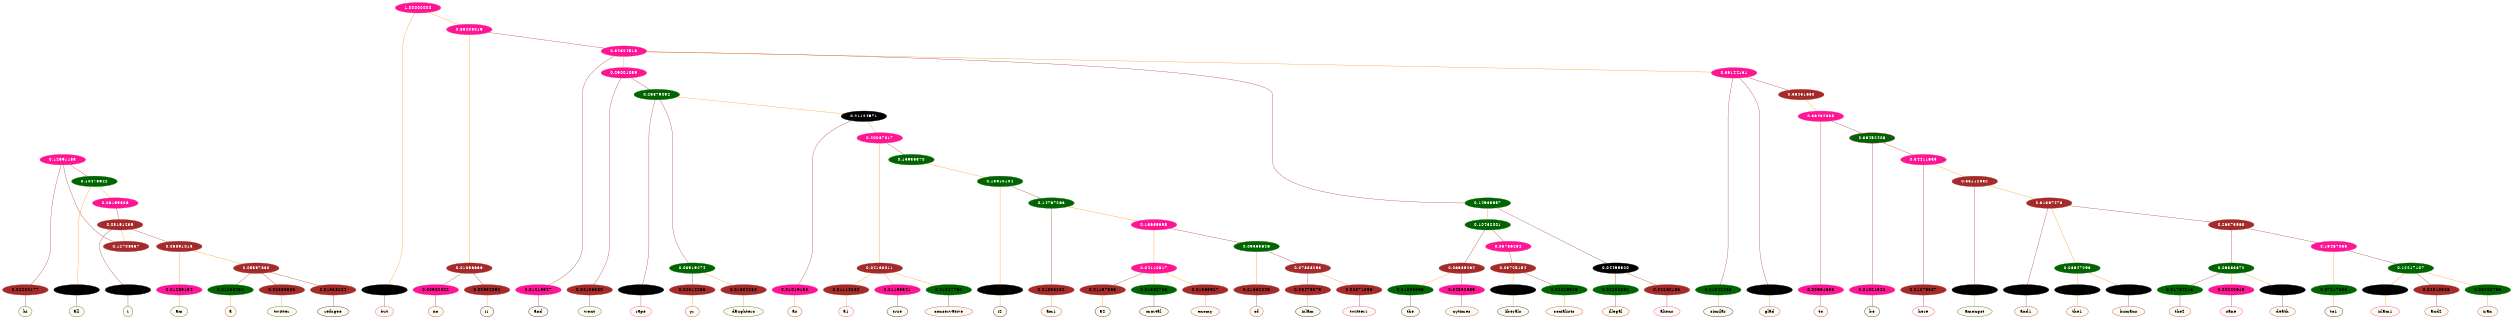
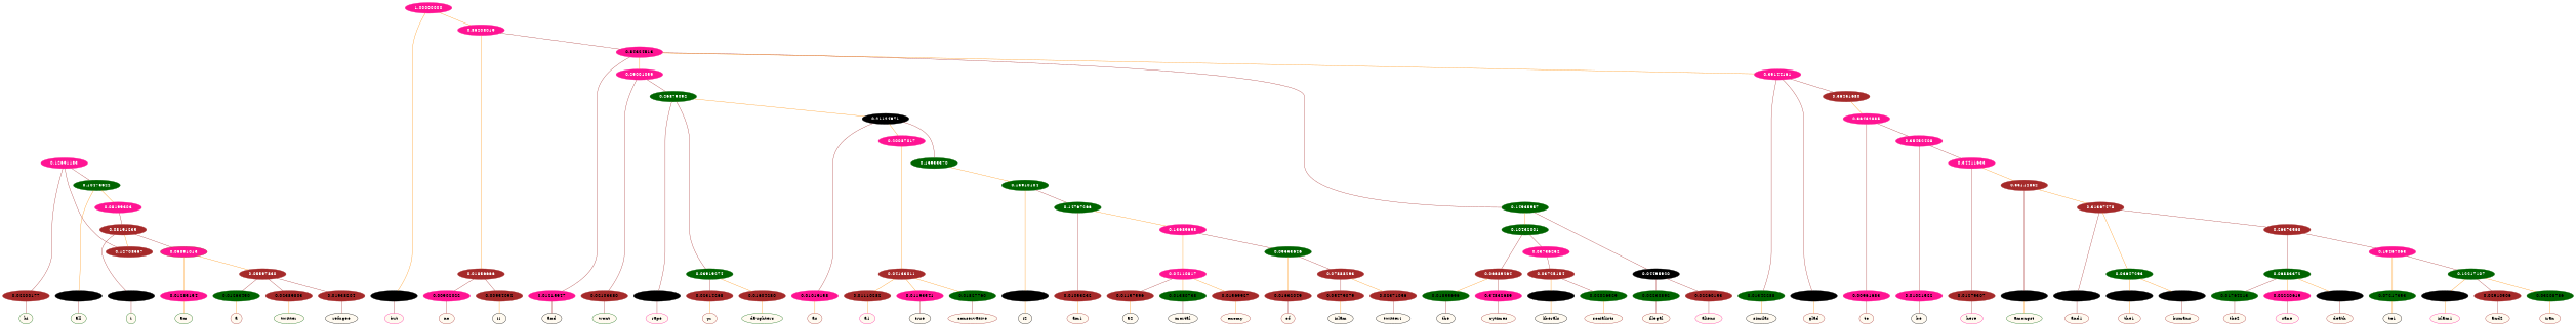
  graph {
    node [color=brown format=png nodesep=0.001 ordering=out overlap_scaling=0.01 ranksep=0.001 style=filled]
    edge [color=brown]
    n1 [color=darkgreen fillcolor=floralwhite height=0.15 label=hi style="filled,solid" width=0.15]
    n2 [color=darkgreen fillcolor=floralwhite height=0.15 label=all style="filled,solid" width=0.15]
    n3 [color=darkgreen fillcolor=floralwhite height=0.15 label=i style="filled,solid" width=0.15]
    n4 [color=darkgreen fillcolor=floralwhite height=0.15 label=am style="filled,solid" width=0.15]
    n5 [fillcolor=floralwhite height=0.15 label=a style="filled,solid" width=0.15]
    n6 [color=darkgreen fillcolor=floralwhite height=0.15 label=twitter style="filled,solid" width=0.15]
    n7 [color=black fillcolor=floralwhite height=0.15 label=refugee style="filled,solid" width=0.15]
    n8 [color=deeppink fillcolor=floralwhite height=0.15 label=but style="filled,solid" width=0.15]
    n9 [fillcolor=floralwhite height=0.15 label=no style="filled,solid" width=0.15]
    n10 [color=black fillcolor=floralwhite height=0.15 label=i1 style="filled,solid" width=0.15]
    n11 [color=darkgreen fillcolor=floralwhite height=0.15 label=wont style="filled,solid" width=0.15]
    n12 [color=deeppink fillcolor=floralwhite height=0.15 label=rape style="filled,solid" width=0.15]
    n13 [fillcolor=floralwhite height=0.15 label=yr style="filled,solid" width=0.15]
    n14 [color=darkgreen fillcolor=floralwhite height=0.15 label=daughters style="filled,solid" width=0.15]
    n15 [fillcolor=floralwhite height=0.15 label=as style="filled,solid" width=0.15]
    n16 [color=deeppink fillcolor=floralwhite height=0.15 label=a1 style="filled,solid" width=0.15]
    n17 [color=black fillcolor=floralwhite height=0.15 label=true style="filled,solid" width=0.15]
    n18 [fillcolor=floralwhite height=0.15 label=conservative style="filled,solid" width=0.15]
    n19 [color=black fillcolor=floralwhite height=0.15 label=i2 style="filled,solid" width=0.15]
    n20 [fillcolor=floralwhite height=0.15 label=am1 style="filled,solid" width=0.15]
    n21 [color=black fillcolor=floralwhite height=0.15 label=a2 style="filled,solid" width=0.15]
    n22 [color=black fillcolor=floralwhite height=0.15 label=mortal style="filled,solid" width=0.15]
    n23 [fillcolor=floralwhite height=0.15 label=enemy style="filled,solid" width=0.15]
    n24 [fillcolor=floralwhite height=0.15 label=of style="filled,solid" width=0.15]
    n25 [color=black fillcolor=floralwhite height=0.15 label=islam style="filled,solid" width=0.15]
-   n26 [color=deeppink fillcolor=floralwhite height=0.15 label=twitter1 style="filled,solid" width=0.15]
+   n26 [color=black fillcolor=floralwhite height=0.15 label=twitter1 style="filled,solid" width=0.15]
    n27 [color=black fillcolor=floralwhite height=0.15 label=the style="filled,solid" width=0.15]
    n28 [fillcolor=floralwhite height=0.15 label=nytimes style="filled,solid" width=0.15]
    n29 [color=black fillcolor=floralwhite height=0.15 label=liberals style="filled,solid" width=0.15]
    n30 [fillcolor=floralwhite height=0.15 label=socialists style="filled,solid" width=0.15]
    n31 [fillcolor=floralwhite height=0.15 label=illegal style="filled,solid" width=0.15]
    n32 [color=deeppink fillcolor=floralwhite height=0.15 label=aliens style="filled,solid" width=0.15]
    n33 [color=black fillcolor=floralwhite height=0.15 label=and style="filled,solid" width=0.15]
    n34 [color=black fillcolor=floralwhite height=0.15 label=similar style="filled,solid" width=0.15]
    n35 [fillcolor=floralwhite height=0.15 label=glad style="filled,solid" width=0.15]
    n36 [fillcolor=floralwhite height=0.15 label=to style="filled,solid" width=0.15]
    n37 [color=black fillcolor=floralwhite height=0.15 label=be style="filled,solid" width=0.15]
    n38 [color=deeppink fillcolor=floralwhite height=0.15 label=here style="filled,solid" width=0.15]
    n39 [color=darkgreen fillcolor=floralwhite height=0.15 label=amongst style="filled,solid" width=0.15]
    n40 [fillcolor=floralwhite height=0.15 label=the1 style="filled,solid" width=0.15]
    n41 [fillcolor=floralwhite height=0.15 label=humans style="filled,solid" width=0.15]
    n42 [fillcolor=floralwhite height=0.15 label=and1 style="filled,solid" width=0.15]
    n43 [fillcolor=floralwhite height=0.15 label=the2 style="filled,solid" width=0.15]
    n44 [color=deeppink fillcolor=floralwhite height=0.15 label=sane style="filled,solid" width=0.15]
    n45 [fillcolor=floralwhite height=0.15 label=death style="filled,solid" width=0.15]
    n46 [color=black fillcolor=floralwhite height=0.15 label=to1 style="filled,solid" width=0.15]
    n47 [color=deeppink fillcolor=floralwhite height=0.15 label=islam1 style="filled,solid" width=0.15]
    n48 [fillcolor=floralwhite height=0.15 label=and2 style="filled,solid" width=0.15]
    n49 [fillcolor=floralwhite height=0.15 label=iran style="filled,solid" width=0.15]
    n50 [fontcolor=black height=0.15 label=0.02200177 width=0.15]
    n51 [color=black fontcolor=black height=0.15 label=0.02259934 width=0.15]
    n52 [color=black fontcolor=black height=0.15 label=0.01292155 width=0.15]
    n53 [color=deeppink fontcolor=black height=0.15 label=0.01285154 width=0.15]
    n54 [color=darkgreen fontcolor=black height=0.15 label=0.01263450 width=0.15]
    n55 [fontcolor=black height=0.15 label=0.02389803 width=0.15]
    n56 [fontcolor=black height=0.15 label=0.01938204 width=0.15]
    n57 [color=black fontcolor=black height=0.15 label=0.01052320 width=0.15]
    n58 [color=deeppink fontcolor=black height=0.15 label=0.00902022 width=0.15]
    n59 [fontcolor=black height=0.15 label=0.00954092 width=0.15]
    n60 [fontcolor=black height=0.15 label=0.02103380 width=0.15]
    n61 [color=black fontcolor=black height=0.15 label=0.01815961 width=0.15]
    n62 [fontcolor=black height=0.15 label=0.02314268 width=0.15]
    n63 [fontcolor=black height=0.15 label=0.01604280 width=0.15]
    n64 [color=deeppink fontcolor=black height=0.15 label=0.01019158 width=0.15]
    n65 [fontcolor=black height=0.15 label=0.01110282 width=0.15]
    n66 [color=deeppink fontcolor=black height=0.15 label=0.01193541 width=0.15]
    n67 [color=darkgreen fontcolor=black height=0.15 label=0.01827760 width=0.15]
    n68 [color=black fontcolor=black height=0.15 label=0.01119572 width=0.15]
    n69 [fontcolor=black height=0.15 label=0.01053232 width=0.15]
    n70 [fontcolor=black height=0.15 label=0.01157596 width=0.15]
    n71 [color=darkgreen fontcolor=black height=0.15 label=0.01380738 width=0.15]
    n72 [fontcolor=black height=0.15 label=0.01569927 width=0.15]
    n73 [fontcolor=black height=0.15 label=0.01632049 width=0.15]
    n74 [fontcolor=black height=0.15 label=0.05479079 width=0.15]
    n75 [fontcolor=black height=0.15 label=0.02371056 width=0.15]
    n76 [color=darkgreen fontcolor=black height=0.15 label=0.01855696 width=0.15]
    n77 [color=deeppink fontcolor=black height=0.15 label=0.34832689 width=0.15]
    n78 [color=black fontcolor=black height=0.15 label=0.01687527 width=0.15]
    n79 [color=darkgreen fontcolor=black height=0.15 label=0.02026529 width=0.15]
    n80 [color=darkgreen fontcolor=black height=0.15 label=0.02230892 width=0.15]
    n81 [fontcolor=black height=0.15 label=0.02260153 width=0.15]
    n82 [color=deeppink fontcolor=black height=0.15 label=0.01215947 width=0.15]
    n83 [color=darkgreen fontcolor=black height=0.15 label=0.01342288 width=0.15]
    n84 [color=black fontcolor=black height=0.15 label=0.01331209 width=0.15]
    n85 [color=deeppink fontcolor=black height=0.15 label=0.00961683 width=0.15]
    n86 [color=deeppink fontcolor=black height=0.15 label=0.01021522 width=0.15]
    n87 [fontcolor=black height=0.15 label=0.01279307 width=0.15]
    n88 [color=black fontcolor=black height=0.15 label=0.01725697 width=0.15]
    n89 [color=black fontcolor=black height=0.15 label=0.01216137 width=0.15]
    n90 [color=black fontcolor=black height=0.15 label=0.02423834 width=0.15]
    n91 [color=black fontcolor=black height=0.15 label=0.01324484 width=0.15]
    n92 [color=darkgreen fontcolor=black height=0.15 label=0.01764213 width=0.15]
    n93 [color=deeppink fontcolor=black height=0.15 label=0.02220619 width=0.15]
    n94 [color=black fontcolor=black height=0.15 label=0.02896910 width=0.15]
    n95 [color=darkgreen fontcolor=black height=0.15 label=0.07217353 width=0.15]
    n96 [color=black fontcolor=black height=0.15 label=0.06052452 width=0.15]
    n97 [fontcolor=black height=0.15 label=0.02910506 width=0.15]
    n98 [color=darkgreen fontcolor=black height=0.15 label=0.03208786 width=0.15]
    n99 [color=deeppink fontcolor=grey99 height=0.15 label=1.00000000 width=0.15]
    n100 [color=deeppink fontcolor=grey99 height=0.15 label=0.86208019 width=0.15]
    n101 [fontcolor=grey99 height=0.15 label=0.12708567 width=0.15]
    n102 [color=deeppink fontcolor=grey99 height=0.15 label=0.12691183 width=0.15]
    n103 [fontcolor=grey99 height=0.15 label=0.01856666 width=0.15]
-   n104 [color=deeppink fontcolor=grey99 height=0.15 label=0.84324513 width=0.15]
+   n104 [color=deeppink fontcolor=black height=0.15 label=0.84324513 width=0.15]
    n105 [color=darkgreen fontcolor=grey99 height=0.15 label=0.10473622 width=0.15]
    n106 [color=deeppink fontcolor=grey99 height=0.15 label=0.29001059 width=0.15]
    n107 [color=darkgreen fontcolor=grey99 height=0.15 label=0.14935957 width=0.15]
    n108 [color=deeppink fontcolor=grey99 height=0.15 label=0.39144161 width=0.15]
    n109 [color=deeppink fontcolor=grey99 height=0.15 label=0.08199303 width=0.15]
    n110 [color=darkgreen fontcolor=grey99 height=0.15 label=0.26879092 width=0.15]
    n111 [color=darkgreen fontcolor=grey99 height=0.15 label=0.10432001 width=0.15]
    n112 [color=black fontcolor=grey99 height=0.15 label=0.04495920 width=0.15]
    n113 [fontcolor=grey99 height=0.15 label=0.36451680 width=0.15]
    n114 [fontcolor=grey99 height=0.15 label=0.08191235 width=0.15]
    n115 [color=darkgreen fontcolor=grey99 height=0.15 label=0.03919274 width=0.15]
    n116 [color=black fontcolor=grey99 height=0.15 label=0.21124971 width=0.15]
    n117 [fontcolor=grey99 height=0.15 label=0.06689264 width=0.15]
    n118 [color=deeppink fontcolor=grey99 height=0.15 label=0.03736252 width=0.15]
    n119 [color=deeppink fontcolor=grey99 height=0.15 label=0.36432885 width=0.15]
-   n120 [fontcolor=grey99 height=0.15 label=0.06891013 width=0.15]
+   n120 [fontcolor=grey99 height=0.15 label=0.06891013 width=0.15 fillcolor=deeppink]
    n121 [color=deeppink fontcolor=grey99 height=0.15 label=0.20087017 width=0.15]
    n122 [fontcolor=grey99 height=0.15 label=0.03725154 width=0.15]
-   n123 [color=deeppink fontcolor=grey99 height=0.15 label=0.35452408 width=0.15 fillcolor=darkgreen]
+   n123 [color=deeppink fontcolor=grey99 height=0.15 label=0.35452408 width=0.15]
    n124 [fontcolor=grey99 height=0.15 label=0.05597830 width=0.15]
    n125 [fontcolor=grey99 height=0.15 label=0.04133011 width=0.15]
    n126 [color=darkgreen fontcolor=grey99 height=0.15 label=0.15933370 width=0.15]
    n127 [color=deeppink fontcolor=grey99 height=0.15 label=0.34411633 width=0.15]
    n128 [color=darkgreen fontcolor=grey99 height=0.15 label=0.15910104 width=0.15]
    n129 [fontcolor=grey99 height=0.15 label=0.33112852 width=0.15]
    n130 [color=darkgreen fontcolor=grey99 height=0.15 label=0.14767266 width=0.15]
    n131 [fontcolor=grey99 height=0.15 label=0.31367478 width=0.15]
    n132 [color=deeppink fontcolor=grey99 height=0.15 label=0.13689698 width=0.15]
    n133 [color=darkgreen fontcolor=grey99 height=0.15 label=0.03647293 width=0.15]
    n134 [fontcolor=grey99 height=0.15 label=0.26373568 width=0.15]
    n135 [color=deeppink fontcolor=grey99 height=0.15 label=0.04110817 width=0.15]
    n136 [color=darkgreen fontcolor=grey99 height=0.15 label=0.09553646 width=0.15]
    n137 [color=darkgreen fontcolor=grey99 height=0.15 label=0.06883372 width=0.15]
    n138 [color=deeppink fontcolor=grey99 height=0.15 label=0.19467063 width=0.15]
    n139 [fontcolor=grey99 height=0.15 label=0.07888293 width=0.15]
    n140 [color=darkgreen fontcolor=grey99 height=0.15 label=0.12217107 width=0.15]
    subgraph sub_1 {
      rank=same
      n1
      n2
      n3
      n4
      n5
      n6
      n7
      n8
      n9
      n10
      n11
      n12
      n13
      n14
      n15
      n16
      n17
      n18
      n19
      n20
      n21
      n22
      n23
      n24
      n25
      n26
      n27
      n28
      n29
      n30
      n31
      n32
      n33
      n34
      n35
      n36
      n37
      n38
      n39
      n40
      n41
      n42
      n43
      n44
      n45
      n46
      n47
      n48
      n49
    }
    subgraph sub_2 {
      rank=same
      n50
      n51
      n52
      n53
      n54
      n55
      n56
      n57
      n58
      n59
      n60
      n61
      n62
      n63
      n64
      n65
      n66
      n67
      n68
      n69
      n70
      n71
      n72
      n73
      n74
      n75
      n76
      n77
      n78
      n79
      n80
      n81
      n82
      n83
      n84
      n85
      n86
      n87
      n88
      n89
      n90
      n91
      n92
      n93
      n94
      n95
      n96
      n97
      n98
    }
    n50 -- n1
    n51 -- n2
    n52 -- n3
    n53 -- n4 [color=darkorange]
    n54 -- n5 [color=darkorange]
    n55 -- n6 [color=darkorange]
    n56 -- n7
    n57 -- n8
    n58 -- n9
    n59 -- n10 [color=darkorange]
    n60 -- n11
    n61 -- n12
    n62 -- n13 [color=darkorange]
    n63 -- n14 [color=darkorange]
    n64 -- n15 [color=darkorange]
    n65 -- n16 [color=darkorange]
    n66 -- n17
    n67 -- n18
    n68 -- n19 [color=darkorange]
    n69 -- n20 [color=darkorange]
    n70 -- n21 [color=darkorange]
    n71 -- n22
    n72 -- n23 [color=darkorange]
    n73 -- n24
    n74 -- n25 [color=darkorange]
    n75 -- n26
    n76 -- n27
    n77 -- n28
    n78 -- n29 [color=darkorange]
    n79 -- n30 [color=darkorange]
    n80 -- n31
    n81 -- n32
    n82 -- n33
    n83 -- n34 [color=darkorange]
    n84 -- n35 [color=darkorange]
    n85 -- n36
    n86 -- n37
    n87 -- n38
    n88 -- n39 [color=darkorange]
    n89 -- n40 [color=darkorange]
    n90 -- n41
    n91 -- n42
    n92 -- n43
    n93 -- n44
    n94 -- n45
    n95 -- n46 [color=darkorange]
    n96 -- n47 [color=darkorange]
    n97 -- n48
    n98 -- n49 [color=darkorange]
    n99 -- n57 [color=darkorange]
    n99 -- n100 [color=darkorange]
    n100 -- n103 [color=darkorange]
    n100 -- n104
    n101 -- n102
    n102 -- n50
    n102 -- n105
    n103 -- n58
    n103 -- n59
    n104 -- n82
    n104 -- n106 [color=darkorange]
    n104 -- n107
    n104 -- n108 [color=darkorange]
    n105 -- n51 [color=darkorange]
    n105 -- n109 [color=darkorange]
    n106 -- n60
    n106 -- n110
    n107 -- n111 [color=darkorange]
    n107 -- n112
    n108 -- n83
    n108 -- n84
    n108 -- n113
    n109 -- n114
    n110 -- n61
    n110 -- n115
    n110 -- n116 [color=darkorange]
    n111 -- n117
    n111 -- n118
    n112 -- n80
    n112 -- n81
    n113 -- n119 [color=darkorange]
    n114 -- n52
    n114 -- n101 [color=darkorange]
    n114 -- n120
    n115 -- n62
    n115 -- n63 [color=darkorange]
    n116 -- n64
    n116 -- n121 [color=darkorange]
    n117 -- n76 [color=darkorange]
    n117 -- n77
    n118 -- n122
    n119 -- n85
    n119 -- n123
    n120 -- n53 [color=darkorange]
    n120 -- n124 [color=darkorange]
    n121 -- n125 [color=darkorange]
-   n121 -- n126
+   n116 -- n126
    n122 -- n78 [color=darkorange]
    n122 -- n79
    n123 -- n86
    n123 -- n127
    n124 -- n54
    n124 -- n55
    n124 -- n56
    n125 -- n65 [color=darkorange]
    n125 -- n66 [color=darkorange]
    n125 -- n67 [color=darkorange]
    n126 -- n128 [color=darkorange]
    n127 -- n87
    n127 -- n129 [color=darkorange]
    n128 -- n68 [color=darkorange]
    n128 -- n130
    n129 -- n88
    n129 -- n131 [color=darkorange]
    n130 -- n69
    n130 -- n132 [color=darkorange]
    n131 -- n91
    n131 -- n133 [color=darkorange]
    n131 -- n134
    n132 -- n135 [color=darkorange]
    n132 -- n136
    n133 -- n89 [color=darkorange]
    n133 -- n90 [color=darkorange]
    n134 -- n137
    n134 -- n138
    n135 -- n70
    n135 -- n71 [color=darkorange]
    n135 -- n72 [color=darkorange]
    n136 -- n73 [color=darkorange]
    n136 -- n139
    n137 -- n92
    n137 -- n93 [color=darkorange]
    n137 -- n94 [color=darkorange]
    n138 -- n95 [color=darkorange]
    n138 -- n140
    n139 -- n74
    n139 -- n75 [color=darkorange]
    n140 -- n96 [color=darkorange]
    n140 -- n97
    n140 -- n98 [color=darkorange]
  }
